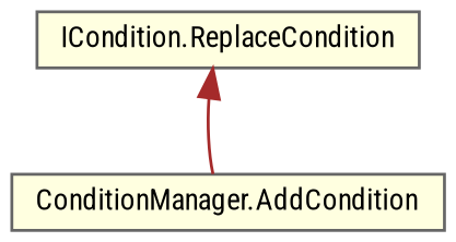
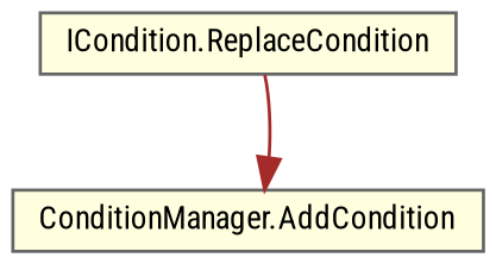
  digraph {
    rankdir=TB
    fontname="Roboto Condensed"
    node [fillcolor=lightyellow fontname="Roboto Condensed" fontsize=10 shape=box style=filled]
    n1 [color=gray40 fontcolor=black height=0.2 label="ICondition.ReplaceCondition" width=0.4]
    n2 [color=grey40 height=0.2 label="ConditionManager.AddCondition" width=0.4]
-   n1 -> n2 [color=brown dir=back fontname="Roboto Condensed" fontsize=10 labelfontname=Helvetica labelfontsize=10 style=solid]
+   n2 -> n1 [color=brown dir=back fontname="Roboto Condensed" fontsize=10 labelfontname=Helvetica labelfontsize=10 style=solid]
  }
